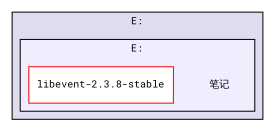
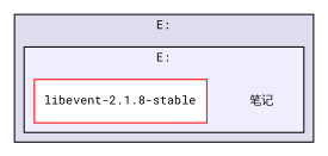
  digraph {
    compound=true
    fontname="Roboto Mono"
    node [fontname="Roboto Mono" fontsize=10]
    n1 [label="笔记" shape=plaintext]
-   n2 [color=red fillcolor=white label="libevent-2.3.8-stable" shape=box style=filled]
+   n2 [color=red fillcolor=white label="libevent-2.1.8-stable" shape=box style=filled]
    subgraph cluster_1 {
      bgcolor="#ddddee"
      fontsize=10
      label="E:"
      pencolor=black
      subgraph cluster_2 {
        bgcolor="#eeeeff"
        fontsize=10
        pencolor=black
        n1
        n2
      }
    }
  }
